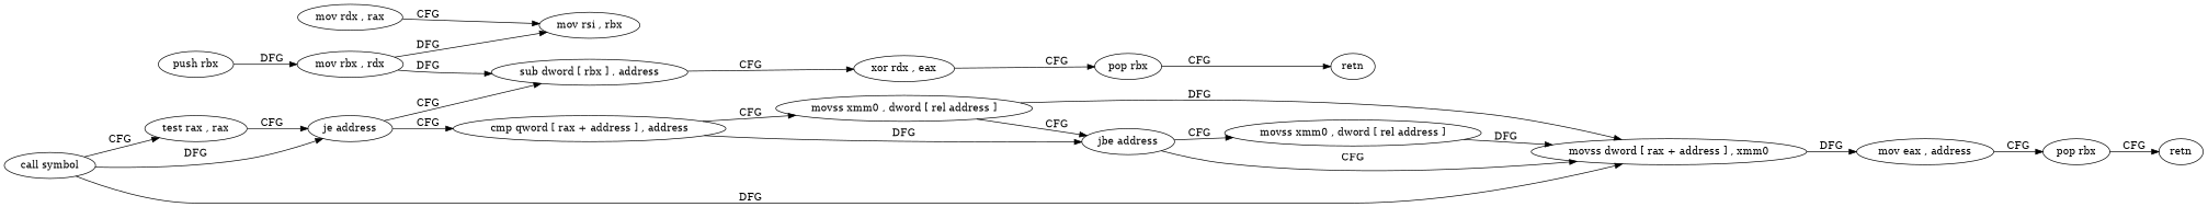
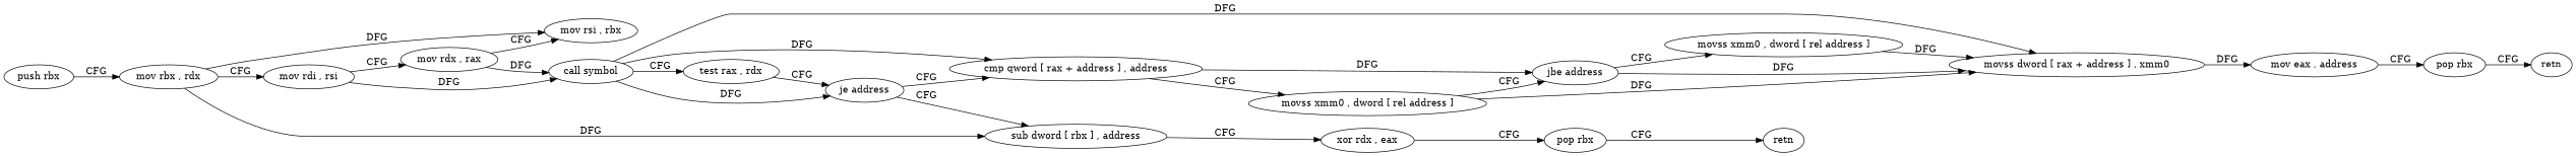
  digraph {
    rankdir=LR
    n1 [label="push rbx"]
    n2 [label="mov rbx , rdx"]
    n3 [label="mov rdx , rax"]
    n4 [label="mov rsi , rbx"]
    n5 [label="call symbol"]
+   n6 [label="mov rdi , rsi"]
    n7 [label="sub dword [ rbx ] , address"]
    n8 [label="xor rdx , eax"]
-   n9 [label="test rax , rax"]
+   n9 [label="test rax , rdx"]
    n10 [label="je address"]
    n11 [label="cmp qword [ rax + address ] , address"]
    n12 [label="movss dword [ rax + address ] , xmm0"]
    n13 [label="movss xmm0 , dword [ rel address ]"]
    n14 [label="jbe address"]
    n15 [label="mov eax , address"]
    n16 [label="pop rbx"]
    n17 [label="movss xmm0 , dword [ rel address ]"]
    n18 [label=retn]
    n19 [label="pop rbx"]
    n20 [label=retn]
-   n1 -> n2 [label=DFG]
+   n1 -> n2 [label=CFG]
    n2 -> n4 [label=DFG]
+   n2 -> n6 [label=CFG]
    n2 -> n7 [label=DFG]
    n3 -> n4 [label=CFG]
+   n3 -> n5 [label=DFG]
    n5 -> n9 [label=CFG]
    n5 -> n10 [label=DFG]
+   n5 -> n11 [label=DFG]
    n5 -> n12 [label=DFG]
+   n6 -> n3 [label=CFG]
+   n6 -> n5 [label=DFG]
    n7 -> n8 [label=CFG]
    n8 -> n16 [label=CFG]
    n9 -> n10 [label=CFG]
    n10 -> n7 [label=CFG]
    n10 -> n11 [label=CFG]
    n11 -> n13 [label=CFG]
    n11 -> n14 [label=DFG]
    n12 -> n15 [label=DFG]
    n13 -> n12 [label=DFG]
    n13 -> n14 [label=CFG]
-   n14 -> n12 [label=CFG]
+   n14 -> n12 [label=DFG]
    n14 -> n17 [label=CFG]
    n15 -> n19 [label=CFG]
    n16 -> n18 [label=CFG]
    n17 -> n12 [label=DFG]
    n19 -> n20 [label=CFG]
  }
